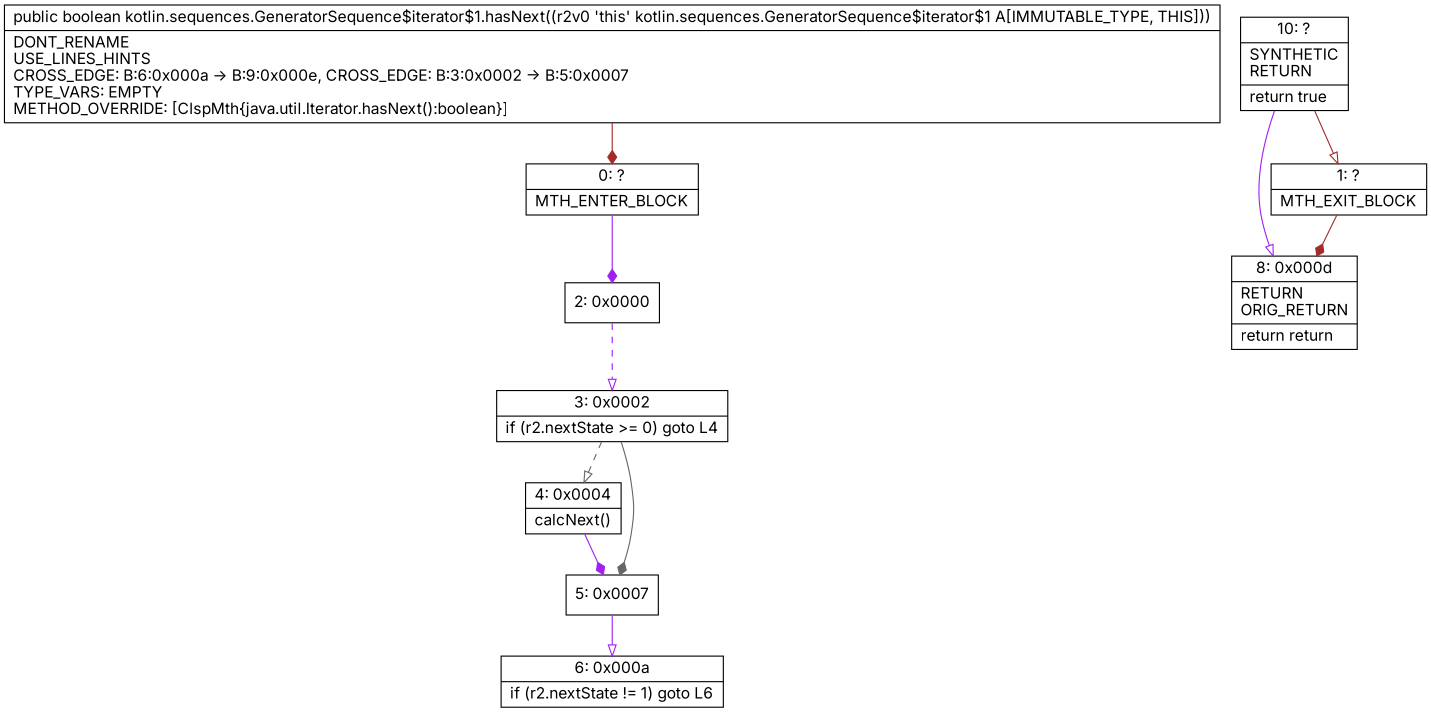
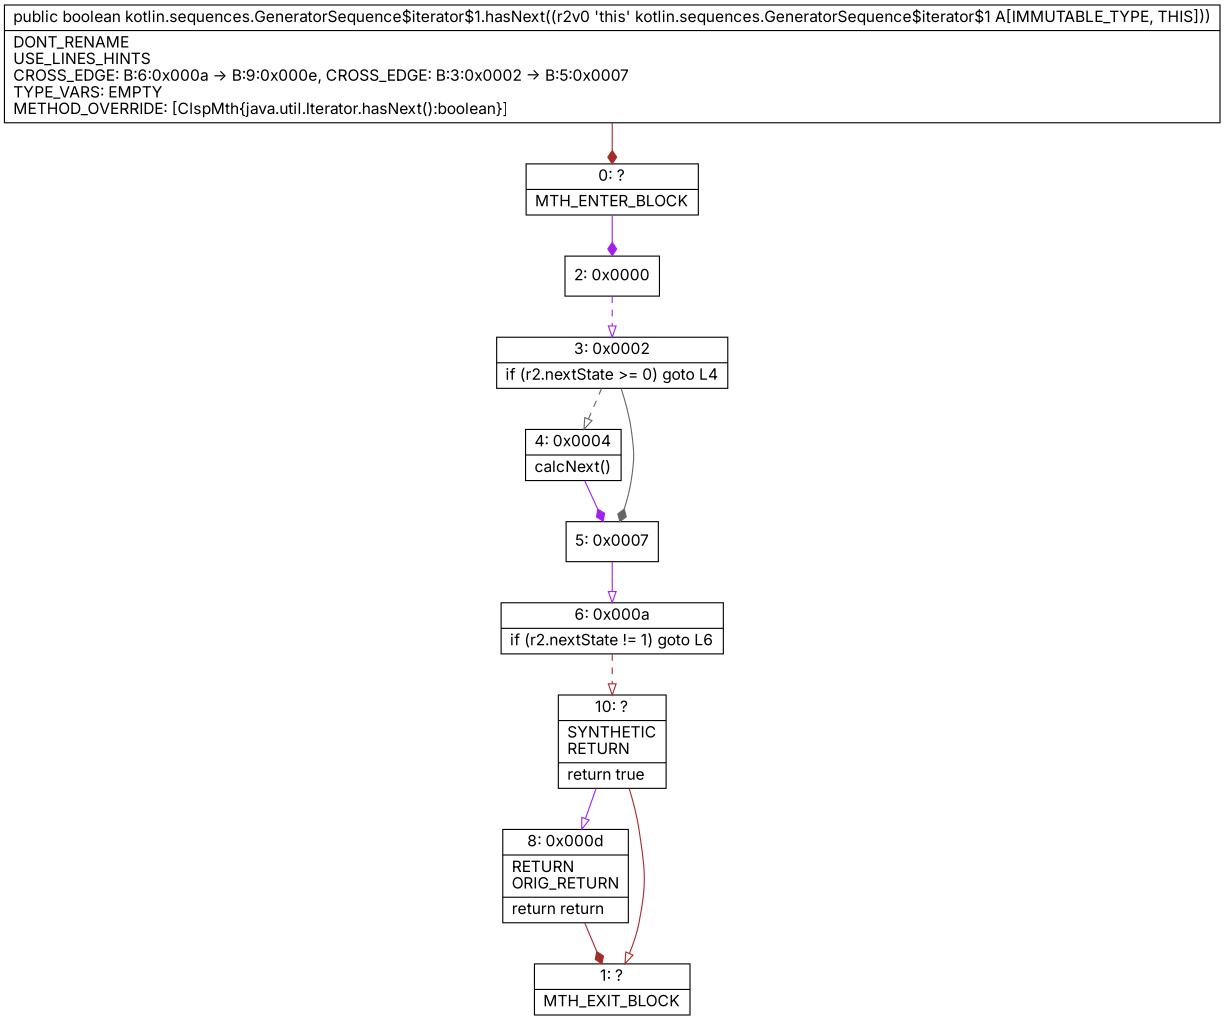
  digraph {
    fontname=Inter
    node [fontname=Inter shape=record]
    edge [arrowhead=onormal color=purple fontname=Inter]
    n1 [label="{0\:\ ?|MTH_ENTER_BLOCK\l}"]
    n2 [label="{2\:\ 0x0000}"]
    n3 [label="{3\:\ 0x0002|if (r2.nextState \>= 0) goto L4\l}"]
    n4 [label="{4\:\ 0x0004|calcNext()\l}"]
    n5 [label="{5\:\ 0x0007}"]
    n6 [label="{6\:\ 0x000a|if (r2.nextState != 1) goto L6\l}"]
    n7 [label="{10\:\ ?|SYNTHETIC\lRETURN\l|return true\l}"]
    n8 [label="{8\:\ 0x000d|RETURN\lORIG_RETURN\l|return return\l}"]
    n9 [label="{1\:\ ?|MTH_EXIT_BLOCK\l}"]
    n10 [label="{public boolean kotlin.sequences.GeneratorSequence$iterator$1.hasNext((r2v0 'this' kotlin.sequences.GeneratorSequence$iterator$1 A[IMMUTABLE_TYPE, THIS]))  | DONT_RENAME\lUSE_LINES_HINTS\lCROSS_EDGE: B:6:0x000a \-\> B:9:0x000e, CROSS_EDGE: B:3:0x0002 \-\> B:5:0x0007\lTYPE_VARS: EMPTY\lMETHOD_OVERRIDE: [ClspMth\{java.util.Iterator.hasNext():boolean\}]\l}"]
    n1 -> n2 [arrowhead=diamond]
    n2 -> n3 [style=dashed]
    n3 -> n4 [color=gray40 style=dashed]
    n3 -> n5 [arrowhead=diamond color=gray40]
    n4 -> n5 [arrowhead=diamond]
    n5 -> n6
+   n6 -> n7 [color=brown style=dashed]
    n7 -> n8
    n7 -> n9 [color=brown]
-   n9 -> n8 [arrowhead=diamond color=brown]
+   n8 -> n9 [arrowhead=diamond color=brown]
    n10 -> n1 [arrowhead=diamond color=brown]
  }
